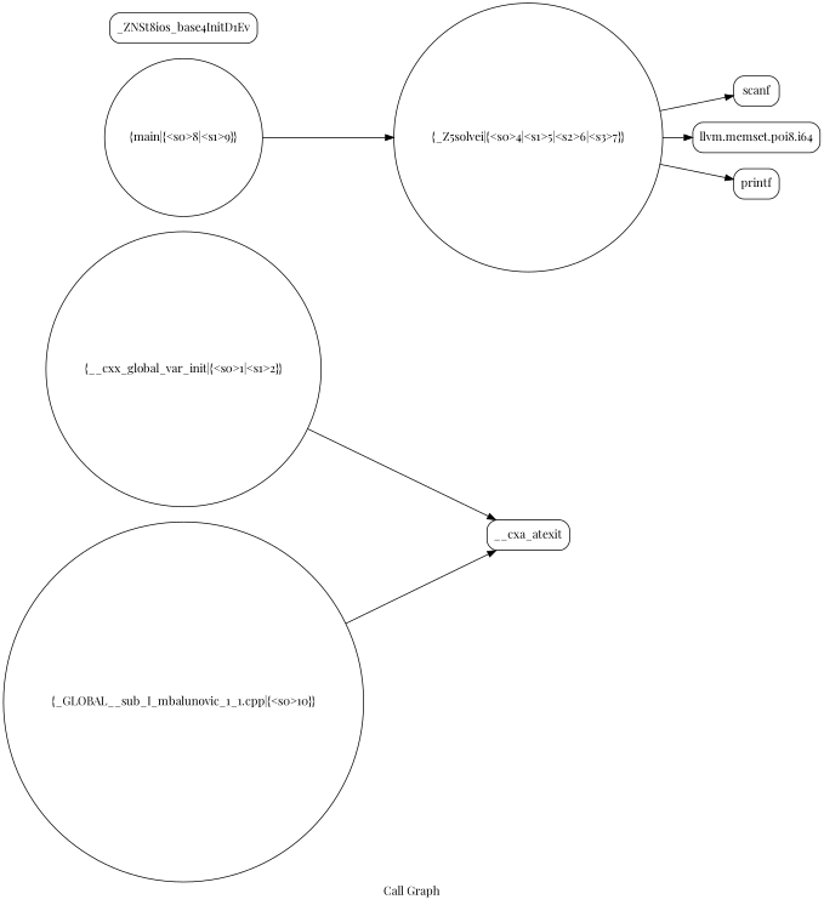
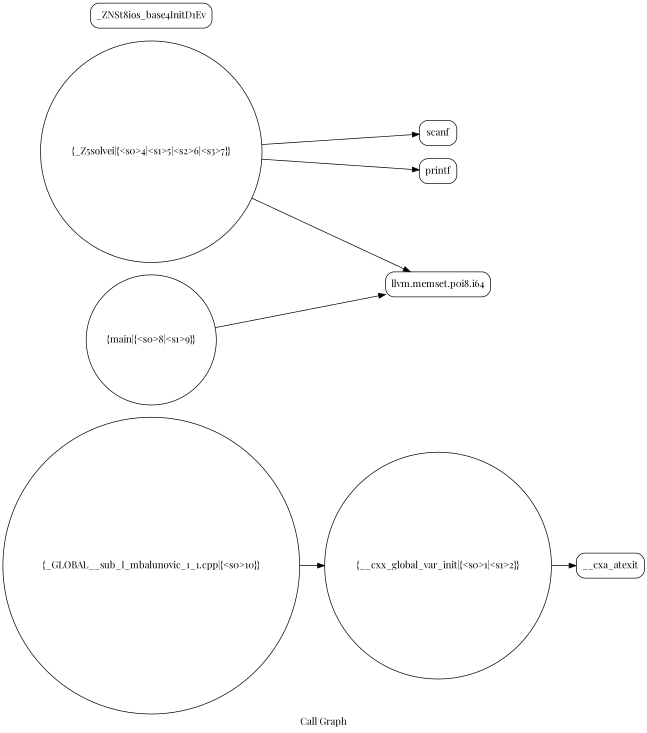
  digraph {
    fontname="Playfair Display"
    label="Call Graph"
    rankdir=LR
    node [fontname="Playfair Display" shape=Mrecord]
    edge [color=black fontname="Playfair Display" tailport=s1]
    n1 [label="{__cxx_global_var_init|{<s0>1|<s1>2}}" shape=circle]
    n2 [label="{__cxa_atexit}"]
    n3 [label="{scanf}"]
    n4 [label="{_ZNSt8ios_base4InitD1Ev}"]
    n5 [label="{main|{<s0>8|<s1>9}}" shape=circle]
    n6 [label="{_Z5solvei|{<s0>4|<s1>5|<s2>6|<s3>7}}" shape=circle]
    n7 [label="{llvm.memset.p0i8.i64}"]
    n8 [label="{printf}"]
    n9 [label="{_GLOBAL__sub_I_mbalunovic_1_1.cpp|{<s0>10}}" shape=circle]
    n1 -> n2
-   n5 -> n6
+   n5 -> n7
    n6 -> n3
    n6 -> n7 [tailport=s0]
    n6 -> n8 [tailport=s3]
-   n9 -> n2 [tailport=s0]
+   n9 -> n1 [tailport=s0]
  }
